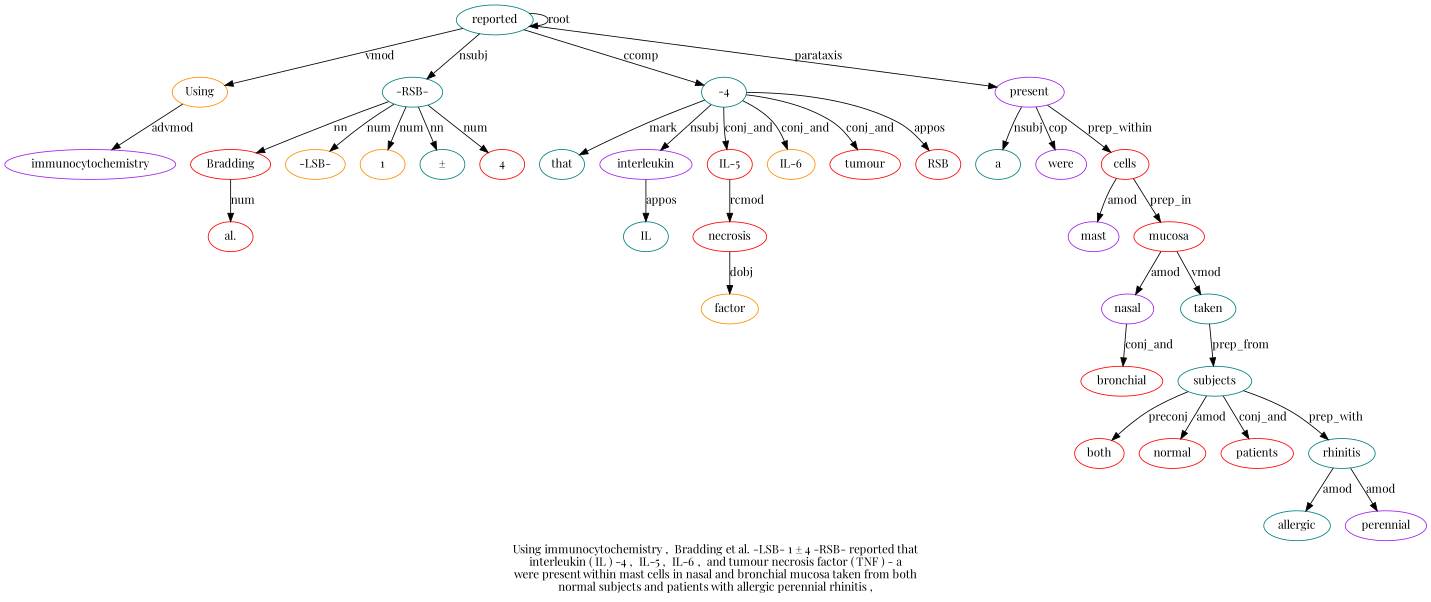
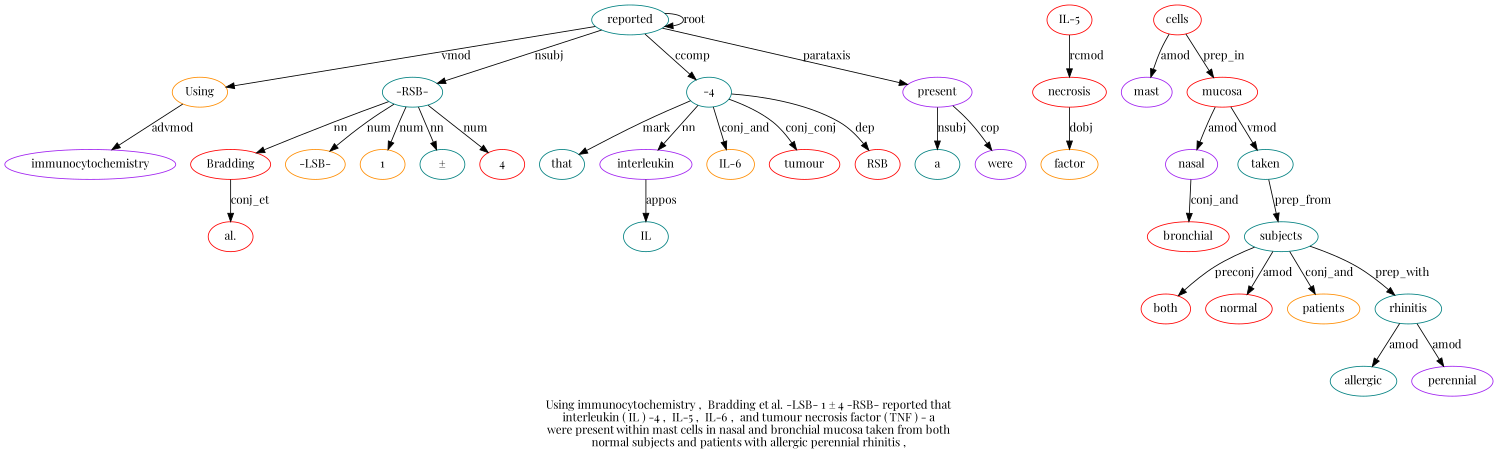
  digraph {
    fontname="Playfair Display"
    label="Using immunocytochemistry ,  Bradding et al. -LSB- 1 ± 4 -RSB- reported that\ninterleukin ( IL ) -4 ,  IL-5 ,  IL-6 ,  and tumour necrosis factor ( TNF ) - a\nwere present within mast cells in nasal and bronchial mucosa taken from both\nnormal subjects and patients with allergic perennial rhinitis ,"
    node [color=red fillcolor=white fontname="Playfair Display" style=filled]
    edge [fontname="Playfair Display"]
    n1 [color=teal label=reported]
    n2 [color=darkorange label=Using]
    n3 [color=teal label="-RSB-"]
    n4 [color=teal label=-4]
    n5 [color=purple label=present]
    n6 [color=purple label=immunocytochemistry]
    n7 [label=Bradding]
    n8 [color=darkorange label="-LSB-"]
    n9 [color=darkorange label=1]
    n10 [color=teal label="±"]
    n11 [label=4]
    n12 [color=teal label=that]
    n13 [color=purple label=interleukin]
    n14 [label="IL-5"]
    n15 [color=darkorange label="IL-6"]
    n16 [label=tumour]
    n17 [label=RSB]
    n18 [color=teal label=a]
    n19 [color=purple label=were]
    n20 [label=cells]
    n21 [label="al."]
    n22 [color=teal label=IL]
    n23 [label=necrosis]
    n24 [color=darkorange label=factor]
    n25 [color=purple label=mast]
    n26 [label=mucosa]
    n27 [color=purple label=nasal]
    n28 [color=teal label=taken]
    n29 [label=bronchial]
    n30 [color=teal label=subjects]
    n31 [label=both]
    n32 [label=normal]
-   n33 [label=patients]
+   n33 [color=darkorange label=patients]
    n34 [color=teal label=rhinitis]
    n35 [color=teal label=allergic]
    n36 [color=purple label=perennial]
    n1 -> n1 [label=root]
    n1 -> n2 [label=vmod]
    n1 -> n3 [label=nsubj]
    n1 -> n4 [label=ccomp]
    n1 -> n5 [label=parataxis]
    n2 -> n6 [label=advmod]
    n3 -> n7 [label=nn]
    n3 -> n8 [label=num]
    n3 -> n9 [label=num]
    n3 -> n10 [label=nn]
    n3 -> n11 [label=num]
    n4 -> n12 [label=mark]
-   n4 -> n13 [label=nsubj]
-   n4 -> n14 [label=conj_and]
+   n4 -> n13 [label=nn]
    n4 -> n15 [label=conj_and]
-   n4 -> n16 [label=conj_and]
-   n4 -> n17 [label=appos]
+   n4 -> n16 [label=conj_conj]
+   n4 -> n17 [label=dep]
    n5 -> n18 [label=nsubj]
    n5 -> n19 [label=cop]
-   n5 -> n20 [label=prep_within]
-   n7 -> n21 [label=num]
+   n7 -> n21 [label=conj_et]
    n13 -> n22 [label=appos]
    n14 -> n23 [label=rcmod]
    n20 -> n25 [label=amod]
    n20 -> n26 [label=prep_in]
    n23 -> n24 [label=dobj]
    n26 -> n27 [label=amod]
    n26 -> n28 [label=vmod]
    n27 -> n29 [label=conj_and]
    n28 -> n30 [label=prep_from]
    n30 -> n31 [label=preconj]
    n30 -> n32 [label=amod]
    n30 -> n33 [label=conj_and]
    n30 -> n34 [label=prep_with]
    n34 -> n35 [label=amod]
    n34 -> n36 [label=amod]
  }
